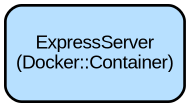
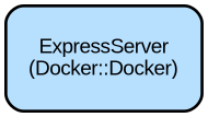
  digraph {
-   n1 [color=black fillcolor="#B7E0FF" fontname=Arial height=1 label="ExpressServer\n(Docker::Container)" shape=rectangle style="filled,bold,rounded"]
+   n1 [color=black fillcolor="#B7E0FF" fontname=Arial height=1 label="ExpressServer\n(Docker::Docker)" shape=rectangle style="filled,bold,rounded"]
  }
